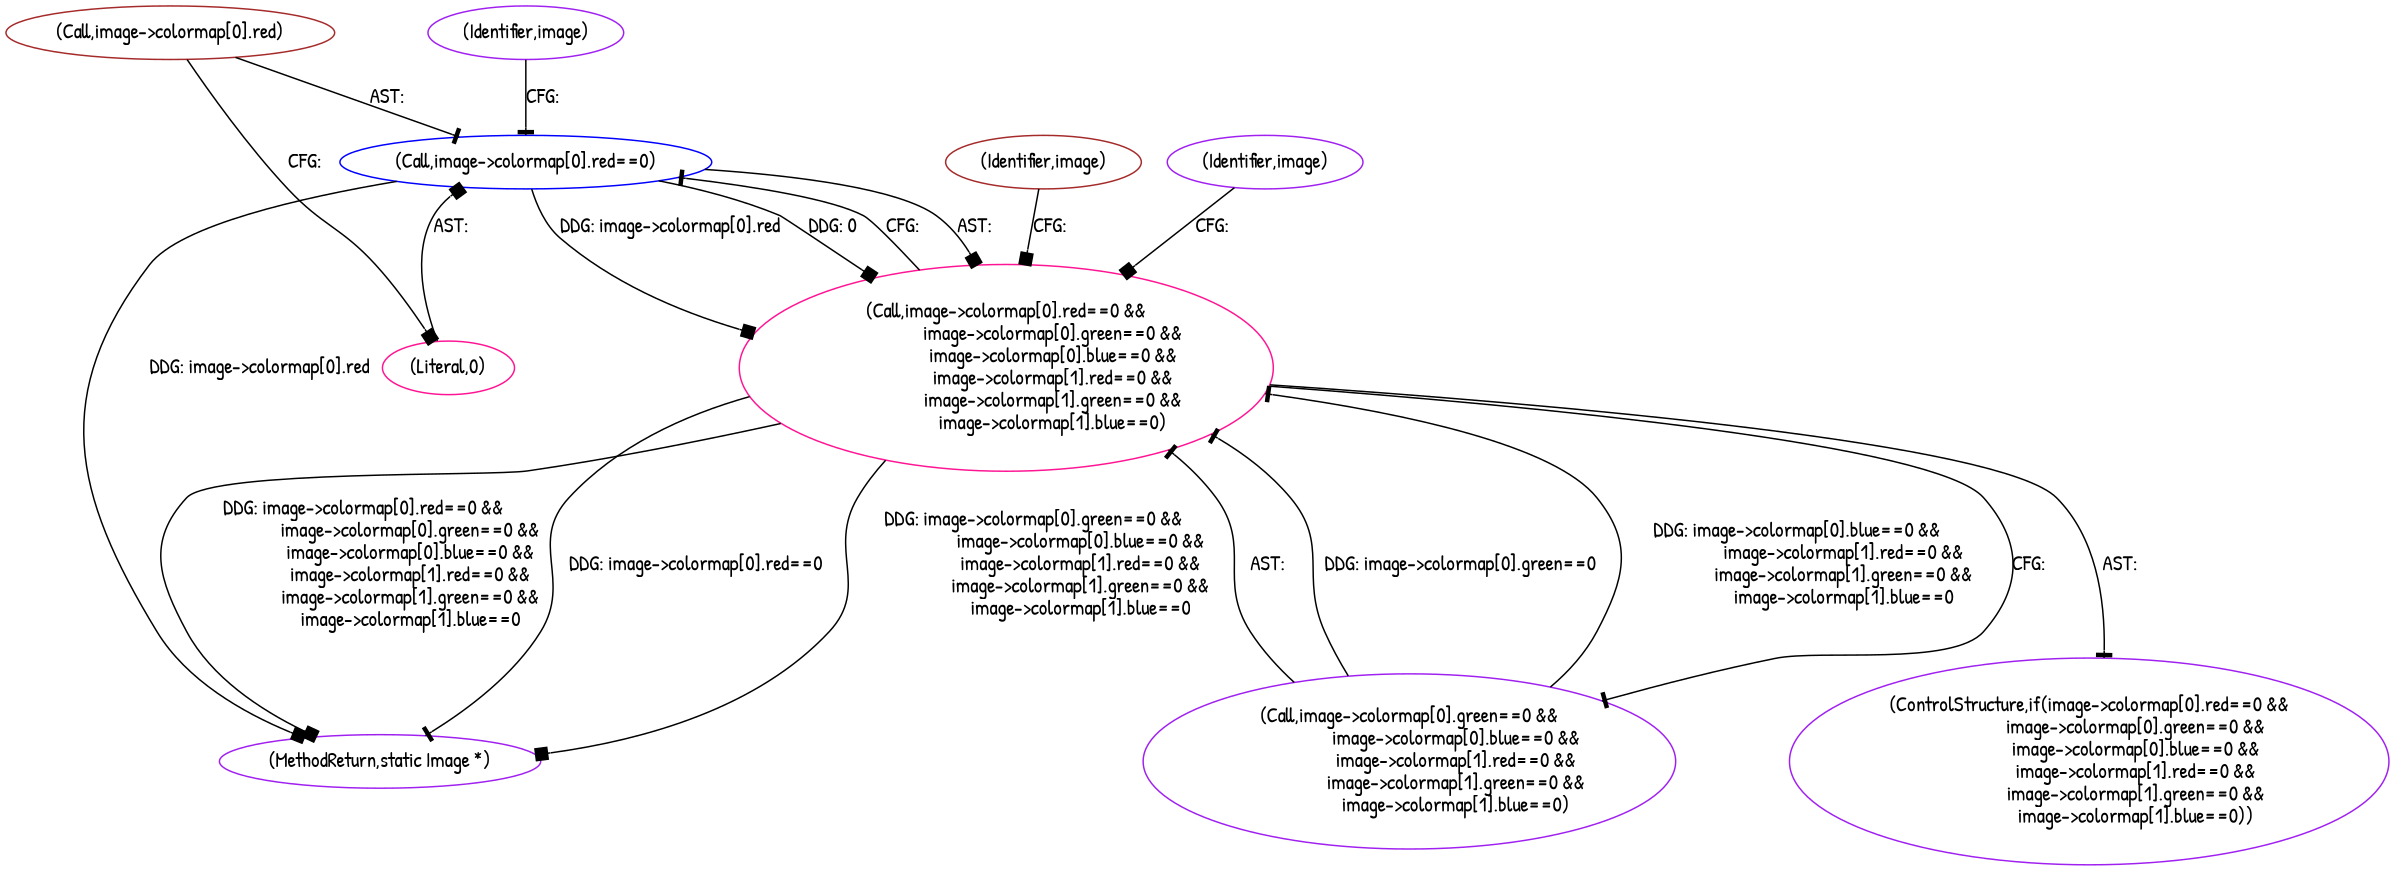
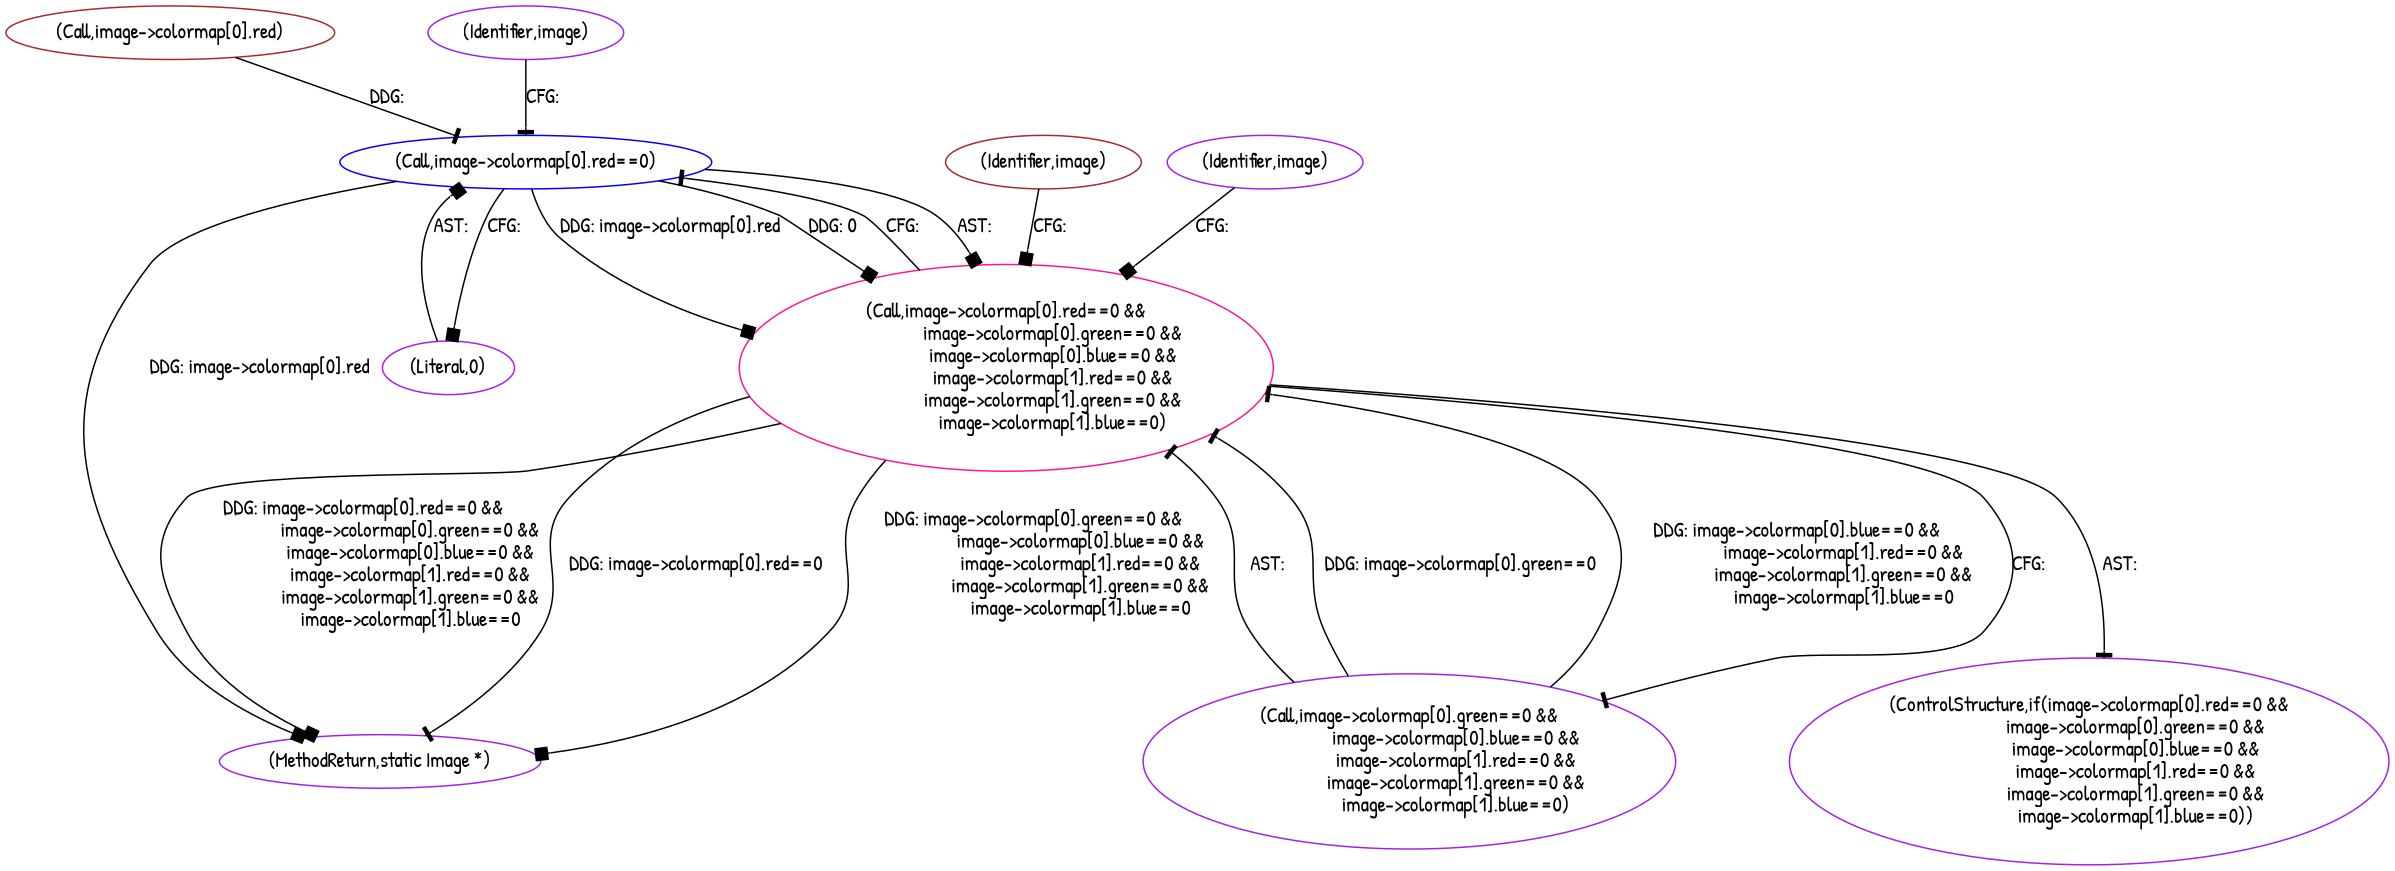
  digraph {
    fontname="Patrick Hand"
    node [color=purple fontname="Patrick Hand"]
    edge [arrowhead=box fontname="Patrick Hand"]
    n1 [color=blue label="(Call,image->colormap[0].red==0)"]
    n2 [color=deeppink label="(Call,image->colormap[0].red==0 &&\n                     image->colormap[0].green==0 &&\n                     image->colormap[0].blue==0 &&\n                     image->colormap[1].red==0 &&\n                     image->colormap[1].green==0 &&\n                     image->colormap[1].blue==0)"]
    n3 [label="(MethodReturn,static Image *)"]
-   n4 [color=deeppink label="(Literal,0)"]
+   n4 [label="(Literal,0)"]
    n5 [label="(Call,image->colormap[0].green==0 &&\n                     image->colormap[0].blue==0 &&\n                     image->colormap[1].red==0 &&\n                     image->colormap[1].green==0 &&\n                     image->colormap[1].blue==0)"]
    n6 [label="(ControlStructure,if(image->colormap[0].red==0 &&\n                     image->colormap[0].green==0 &&\n                     image->colormap[0].blue==0 &&\n                     image->colormap[1].red==0 &&\n                     image->colormap[1].green==0 &&\n                     image->colormap[1].blue==0))"]
    n7 [color=brown label="(Identifier,image)"]
    n8 [label="(Identifier,image)"]
    n9 [color=brown label="(Call,image->colormap[0].red)"]
    n10 [label="(Identifier,image)"]
    n1 -> n2 [label="AST: "]
    n1 -> n2 [label="DDG: image->colormap[0].red"]
    n1 -> n2 [label="DDG: 0"]
    n1 -> n3 [label="DDG: image->colormap[0].red"]
-   n9 -> n4 [label="CFG: "]
+   n1 -> n4 [label="CFG: "]
    n2 -> n1 [arrowhead=tee label="CFG: "]
    n2 -> n3 [label="DDG: image->colormap[0].green==0 &&\n                     image->colormap[0].blue==0 &&\n                     image->colormap[1].red==0 &&\n                     image->colormap[1].green==0 &&\n                     image->colormap[1].blue==0"]
    n2 -> n3 [label="DDG: image->colormap[0].red==0 &&\n                     image->colormap[0].green==0 &&\n                     image->colormap[0].blue==0 &&\n                     image->colormap[1].red==0 &&\n                     image->colormap[1].green==0 &&\n                     image->colormap[1].blue==0"]
    n2 -> n3 [arrowhead=tee label="DDG: image->colormap[0].red==0"]
    n2 -> n5 [arrowhead=tee label="CFG: "]
    n2 -> n6 [arrowhead=tee label="AST: "]
    n4 -> n1 [label="AST: "]
    n5 -> n2 [arrowhead=tee label="AST: "]
    n5 -> n2 [arrowhead=tee label="DDG: image->colormap[0].green==0"]
    n5 -> n2 [arrowhead=tee label="DDG: image->colormap[0].blue==0 &&\n                     image->colormap[1].red==0 &&\n                     image->colormap[1].green==0 &&\n                     image->colormap[1].blue==0"]
    n7 -> n2 [label="CFG: "]
    n8 -> n2 [label="CFG: "]
-   n9 -> n1 [arrowhead=tee label="AST: "]
+   n9 -> n1 [arrowhead=tee label="DDG: "]
    n10 -> n1 [arrowhead=tee label="CFG: "]
  }
